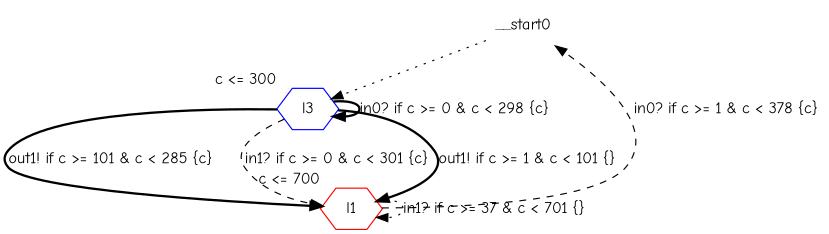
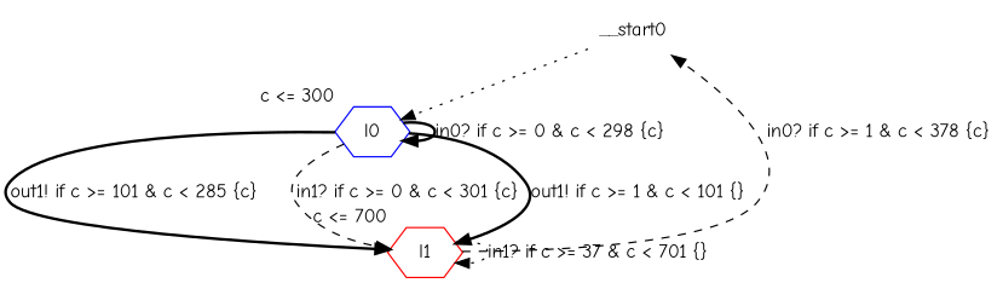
  digraph {
    fontname="Comic Neue"
    node [fontname="Comic Neue" shape=hexagon margin=0]
    edge [fontname="Comic Neue" style=bold]
    __start0 [color=brown shape=none margin=""]
-   n2 [color=blue label=l3 xlabel="c <= 300"]
+   n2 [color=blue label=l0 xlabel="c <= 300"]
    n3 [color=red label=l1 xlabel="c <= 700"]
    __start0 -> n2 [style=dotted]
    n2 -> n2 [label="in0? if c >= 0 & c < 298 {c} "]
    n2 -> n3 [label="out1! if c >= 101 & c < 285 {c} "]
    n2 -> n3 [label="in1? if c >= 0 & c < 301 {c} " style=dashed]
    n2 -> n3 [label="out1! if c >= 1 & c < 101 {} "]
    n3 -> __start0 [label="in0? if c >= 1 & c < 378 {c} " style=dashed]
    n3 -> n3 [label="in1? if c >= 37 & c < 701 {} " style=dotted]
  }
